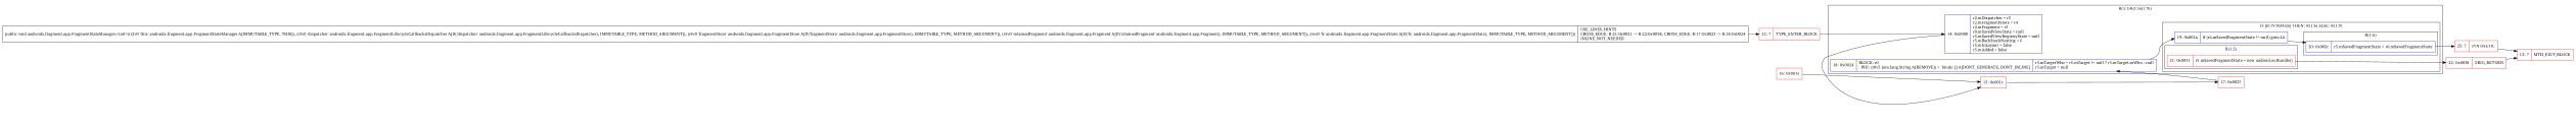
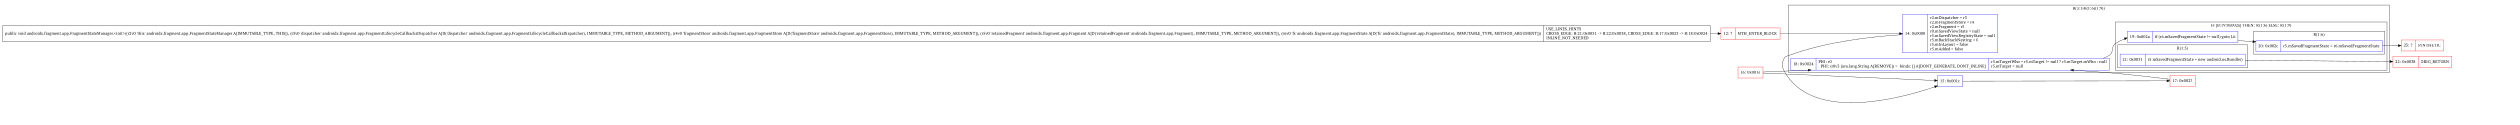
  digraph {
    fontname="PT Serif"
    rankdir=LR
    node [color=red fontname="PT Serif" shape=record]
    edge [fontname="PT Serif"]
    n1 [color=blue label="{20\:\ 0x002c|r5.mSavedFragmentState = r6.mSavedFragmentState\l}"]
-   n2 [label="{21\:\ 0x0031|r5.mSavedFragmentState = new android.os.Bundle()\l}"]
+   n2 [color=blue label="{21\:\ 0x0031|r5.mSavedFragmentState = new android.os.Bundle()\l}"]
    n3 [color=blue label="{19\:\ 0x002a|if (r6.mSavedFragmentState != null) goto L6\l}"]
    n4 [color=blue label="{14\:\ 0x0000|r2.mDispatcher = r3\lr2.mFragmentStore = r4\lr2.mFragment = r5\lr0.mSavedViewState = null\lr5.mSavedViewRegistryState = null\lr5.mBackStackNesting = 0\lr5.mInLayout = false\lr5.mAdded = false\l}"]
-   n5 [color=blue label="{18\:\ 0x0024|BLOCK: r0 \l  PHI: (r0v3 java.lang.String A[REMOVE]) =  binds: [] A[DONT_GENERATE, DONT_INLINE]\l|r5.mTargetWho = r5.mTarget != null ? r5.mTarget.mWho : null\lr5.mTarget = null\l}"]
+   n5 [color=blue label="{18\:\ 0x0024|PHI: r0 \l  PHI: (r0v3 java.lang.String A[REMOVE]) =  binds: [] A[DONT_GENERATE, DONT_INLINE]\l|r5.mTargetWho = r5.mTarget != null ? r5.mTarget.mWho : null\lr5.mTarget = null\l}"]
    n6 [label="{23\:\ ?|SYNTHETIC\l}"]
    n7 [label="{22\:\ 0x0038|ORIG_RETURN\l}"]
-   n8 [label="{15\:\ 0x001c}"]
+   n8 [color=blue label="{15\:\ 0x001c}"]
    n9 [label="{17\:\ 0x0023}"]
-   n10 [label="{13\:\ ?|MTH_EXIT_BLOCK\l}"]
-   n11 [label="{12\:\ ?|TYPE_ENTER_BLOCK\l}"]
+   n11 [label="{12\:\ ?|MTH_ENTER_BLOCK\l}"]
    n12 [label="{16\:\ 0x001e}"]
    n13 [label="{public void androidx.fragment.app.FragmentStateManager.\<init\>((r2v0 'this' androidx.fragment.app.FragmentStateManager A[IMMUTABLE_TYPE, THIS]), (r3v0 'dispatcher' androidx.fragment.app.FragmentLifecycleCallbacksDispatcher A[D('dispatcher' androidx.fragment.app.FragmentLifecycleCallbacksDispatcher), IMMUTABLE_TYPE, METHOD_ARGUMENT]), (r4v0 'fragmentStore' androidx.fragment.app.FragmentStore A[D('fragmentStore' androidx.fragment.app.FragmentStore), IMMUTABLE_TYPE, METHOD_ARGUMENT]), (r5v0 'retainedFragment' androidx.fragment.app.Fragment A[D('retainedFragment' androidx.fragment.app.Fragment), IMMUTABLE_TYPE, METHOD_ARGUMENT]), (r6v0 'fs' androidx.fragment.app.FragmentState A[D('fs' androidx.fragment.app.FragmentState), IMMUTABLE_TYPE, METHOD_ARGUMENT]))  | USE_LINES_HINTS\lCROSS_EDGE: B:21:0x0031 \-\> B:22:0x0038, CROSS_EDGE: B:17:0x0023 \-\> B:18:0x0024\lINLINE_NOT_NEEDED\l}" color=""]
    subgraph cluster_1 {
      label="R(3:1|4|(1:6)(1:9))"
      n4
      n5
      subgraph cluster_2 {
        label="IF [B:19:0x002a] THEN: R(1:6) ELSE: R(1:9)"
        n3
        subgraph cluster_3 {
          label="R(1:6)"
          n1
        }
        subgraph cluster_4 {
          label="R(1:5)"
          n2
        }
      }
    }
    n1 -> n6
    n2 -> n7
    n3 -> n1
    n4 -> n8
    n5 -> n3
-   n6 -> n10
-   n7 -> n10
    n8 -> n9
    n9 -> n5
    n11 -> n4
+   n12 -> n5
    n12 -> n8
    n13 -> n11
  }
